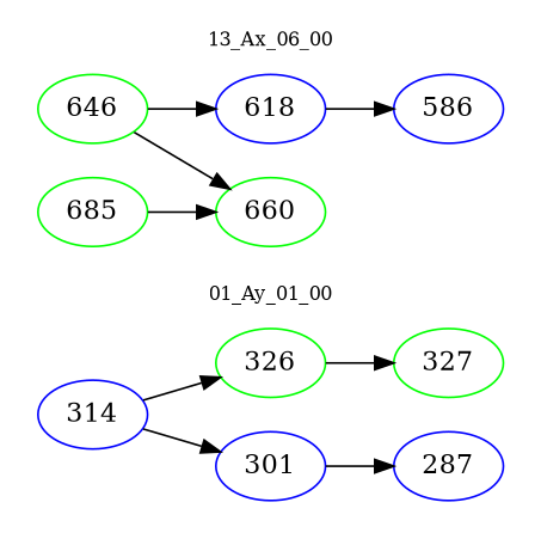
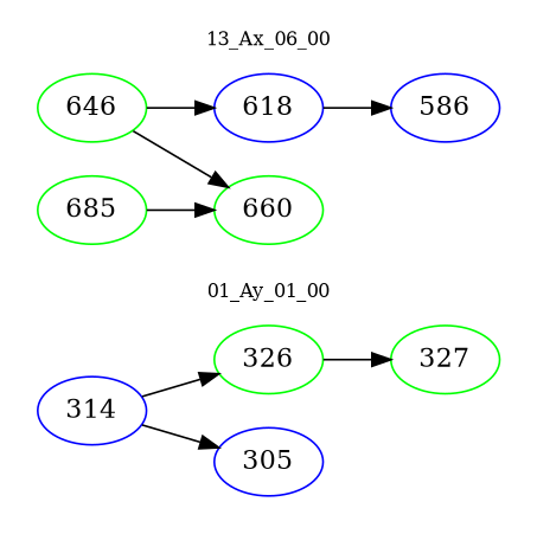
  digraph {
    rankdir=LR
    node [color=blue]
    edge [color=black]
    n1 [label=314]
-   n2 [label=301]
+   n2 [label=305]
    n3 [color=green label=326]
-   n4 [label=287]
    n5 [color=green label=327]
    n6 [color=green label=646]
    n7 [label=618]
    n8 [color=green label=660]
    n9 [label=586]
    n10 [color=green label=685]
    subgraph cluster_1 {
      color=white
      fontsize=10
      label="01_Ay_01_00"
      n1
      n2
      n3
-     n4
      n5
    }
    subgraph cluster_2 {
      color=white
      fontsize=10
      label="13_Ax_06_00"
      n6
      n7
      n8
      n9
      n10
    }
    n1 -> n2
    n1 -> n3
-   n2 -> n4
    n3 -> n5
    n6 -> n7
    n6 -> n8
    n7 -> n9
    n10 -> n8
  }
